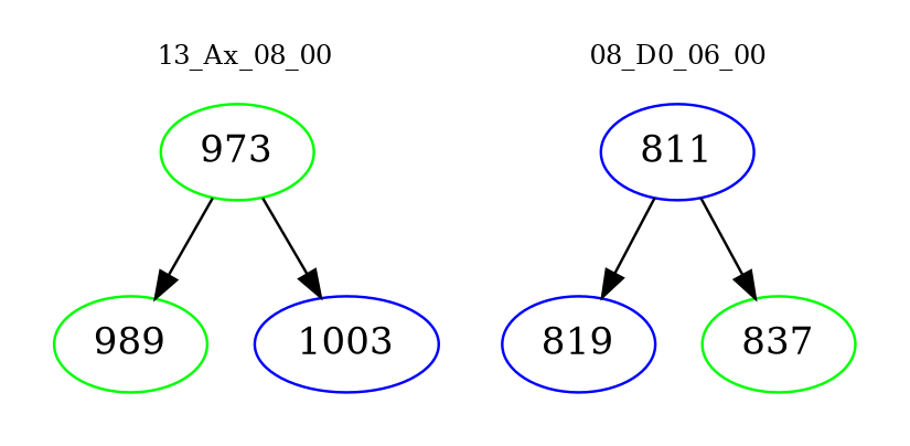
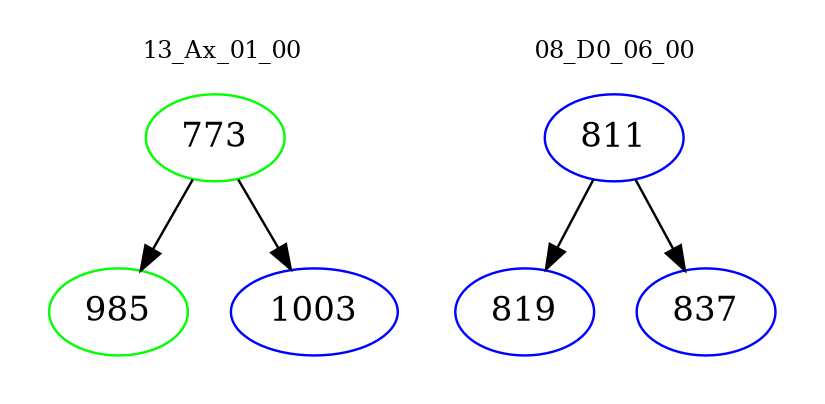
  digraph {
    node [color=green]
    edge [color=black]
-   n1 [label=973]
-   n2 [label=989]
+   n1 [label=773]
+   n2 [label=985]
    n3 [color=blue label=1003]
    n4 [color=blue label=811]
    n5 [color=blue label=819]
-   n6 [label=837]
+   n6 [color=blue label=837]
    subgraph cluster_1 {
      color=white
      fontsize=10
-     label="13_Ax_08_00"
+     label="13_Ax_01_00"
      n1
      n2
      n3
    }
    subgraph cluster_2 {
      color=white
      fontsize=10
      label="08_D0_06_00"
      n4
      n5
      n6
    }
    n1 -> n2
    n1 -> n3
    n4 -> n5
    n4 -> n6
  }
